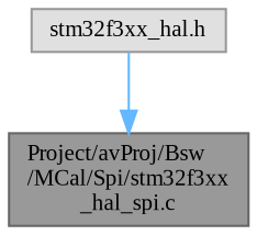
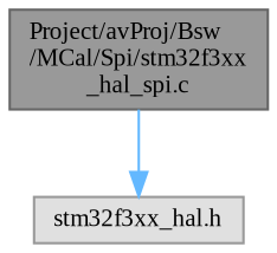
  digraph {
    fontname="Liberation Serif"
    node [fontname="Liberation Serif" fontsize=10 shape=box style=filled]
    n1 [color=gray40 fillcolor=grey60 fontcolor=black height=0.2 label="Project/avProj/Bsw\l/MCal/Spi/stm32f3xx\l_hal_spi.c" width=0.4]
    n2 [color=grey60 fillcolor="#E0E0E0" height=0.2 label="stm32f3xx_hal.h" width=0.4]
-   n2 -> n1 [color=steelblue1 fontname="Liberation Serif" fontsize=10 labelfontname=Helvetica labelfontsize=10 style=solid]
+   n1 -> n2 [color=steelblue1 fontname="Liberation Serif" fontsize=10 labelfontname=Helvetica labelfontsize=10 style=solid]
  }
